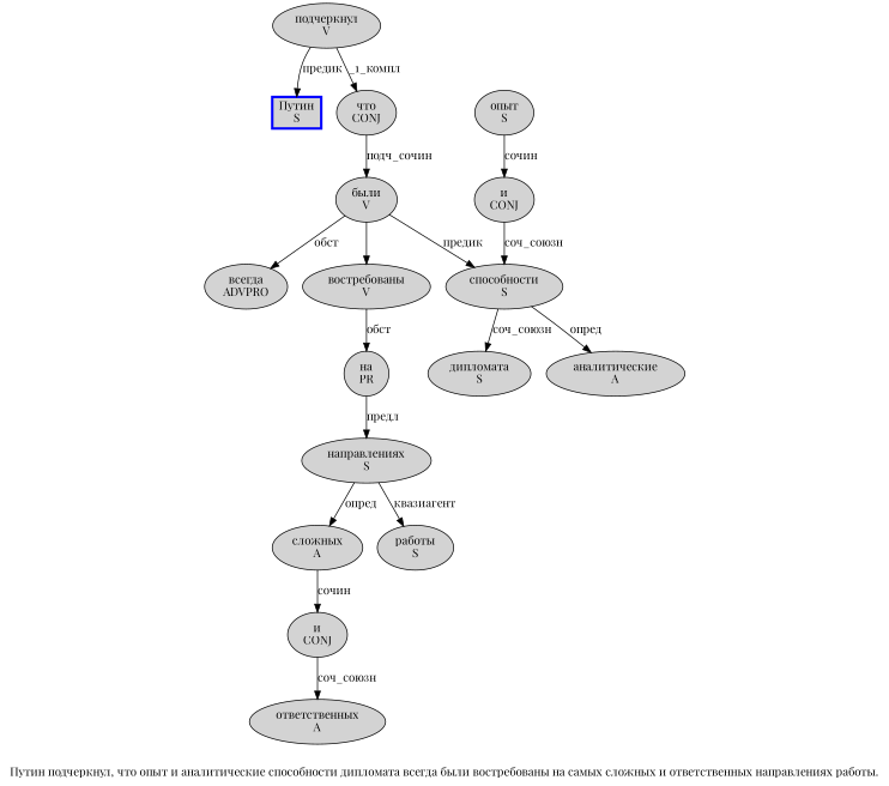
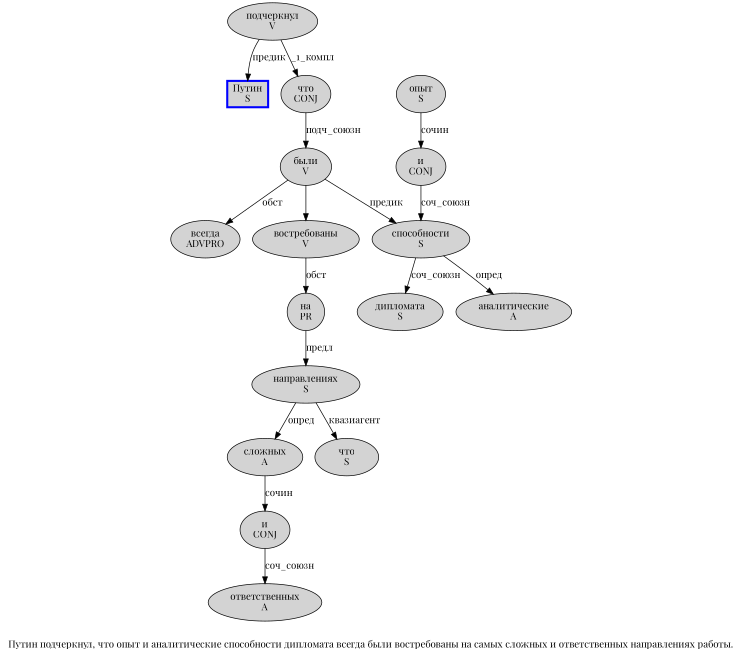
  digraph {
    fontname="Playfair Display"
    label="Путин подчеркнул, что опыт и аналитические способности дипломата всегда были востребованы на самых сложных и ответственных направлениях работы."
    node [fillcolor=lightgray fontname="Playfair Display" penwidth=1 shape=ellipse style=filled]
    edge [fontname="Playfair Display"]
    n1 [color=blue label="Путин\nS" penwidth=3 shape=box]
    n2 [label="подчеркнул\nV"]
    n3 [label="что\nCONJ"]
    n4 [label="были\nV"]
    n5 [label="способности\nS"]
    n6 [label="всегда\nADVPRO"]
    n7 [label="востребованы\nV"]
    n8 [label="опыт\nS"]
    n9 [label="и\nCONJ"]
    n10 [label="аналитические\nA"]
    n11 [label="дипломата\nS"]
    n12 [label="на\nPR"]
    n13 [label="направлениях\nS"]
    n14 [label="сложных\nA"]
-   n15 [label="работы\nS"]
+   n15 [label="что\nS"]
    n16 [label="и\nCONJ"]
    n17 [label="ответственных\nA"]
    n2 -> n1 [label="предик"]
    n2 -> n3 [label="_1_компл"]
-   n3 -> n4 [label="подч_сочин"]
+   n3 -> n4 [label="подч_союзн"]
    n4 -> n5 [label="предик"]
    n4 -> n6 [label="обст"]
    n4 -> n7
    n5 -> n10 [label="опред"]
    n5 -> n11 [label="соч_союзн"]
    n7 -> n12 [label="обст"]
    n8 -> n9 [label="сочин"]
    n9 -> n5 [label="соч_союзн"]
    n12 -> n13 [label="предл"]
    n13 -> n14 [label="опред"]
    n13 -> n15 [label="квазиагент"]
    n14 -> n16 [label="сочин"]
    n16 -> n17 [label="соч_союзн"]
  }
